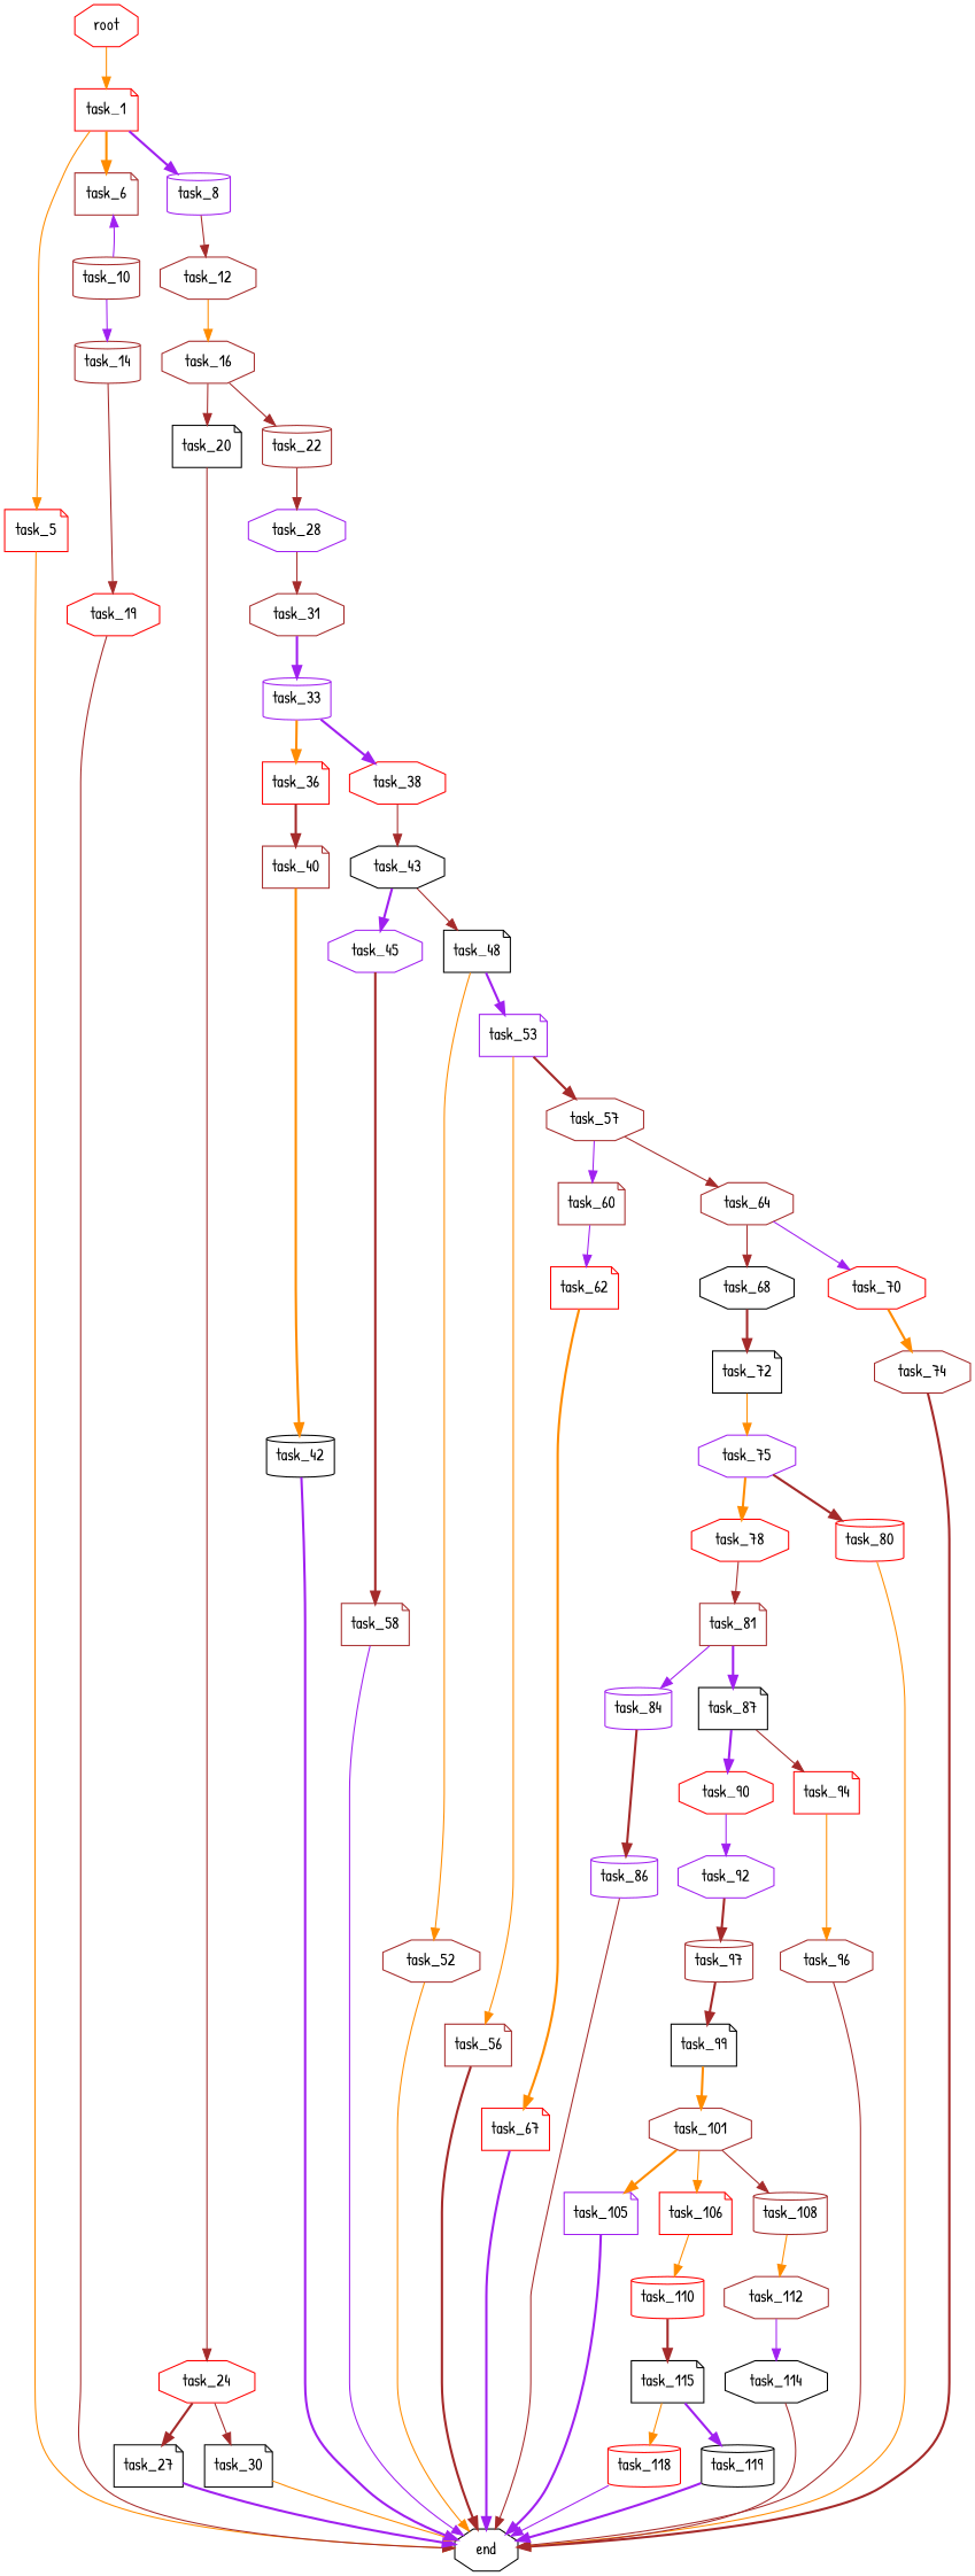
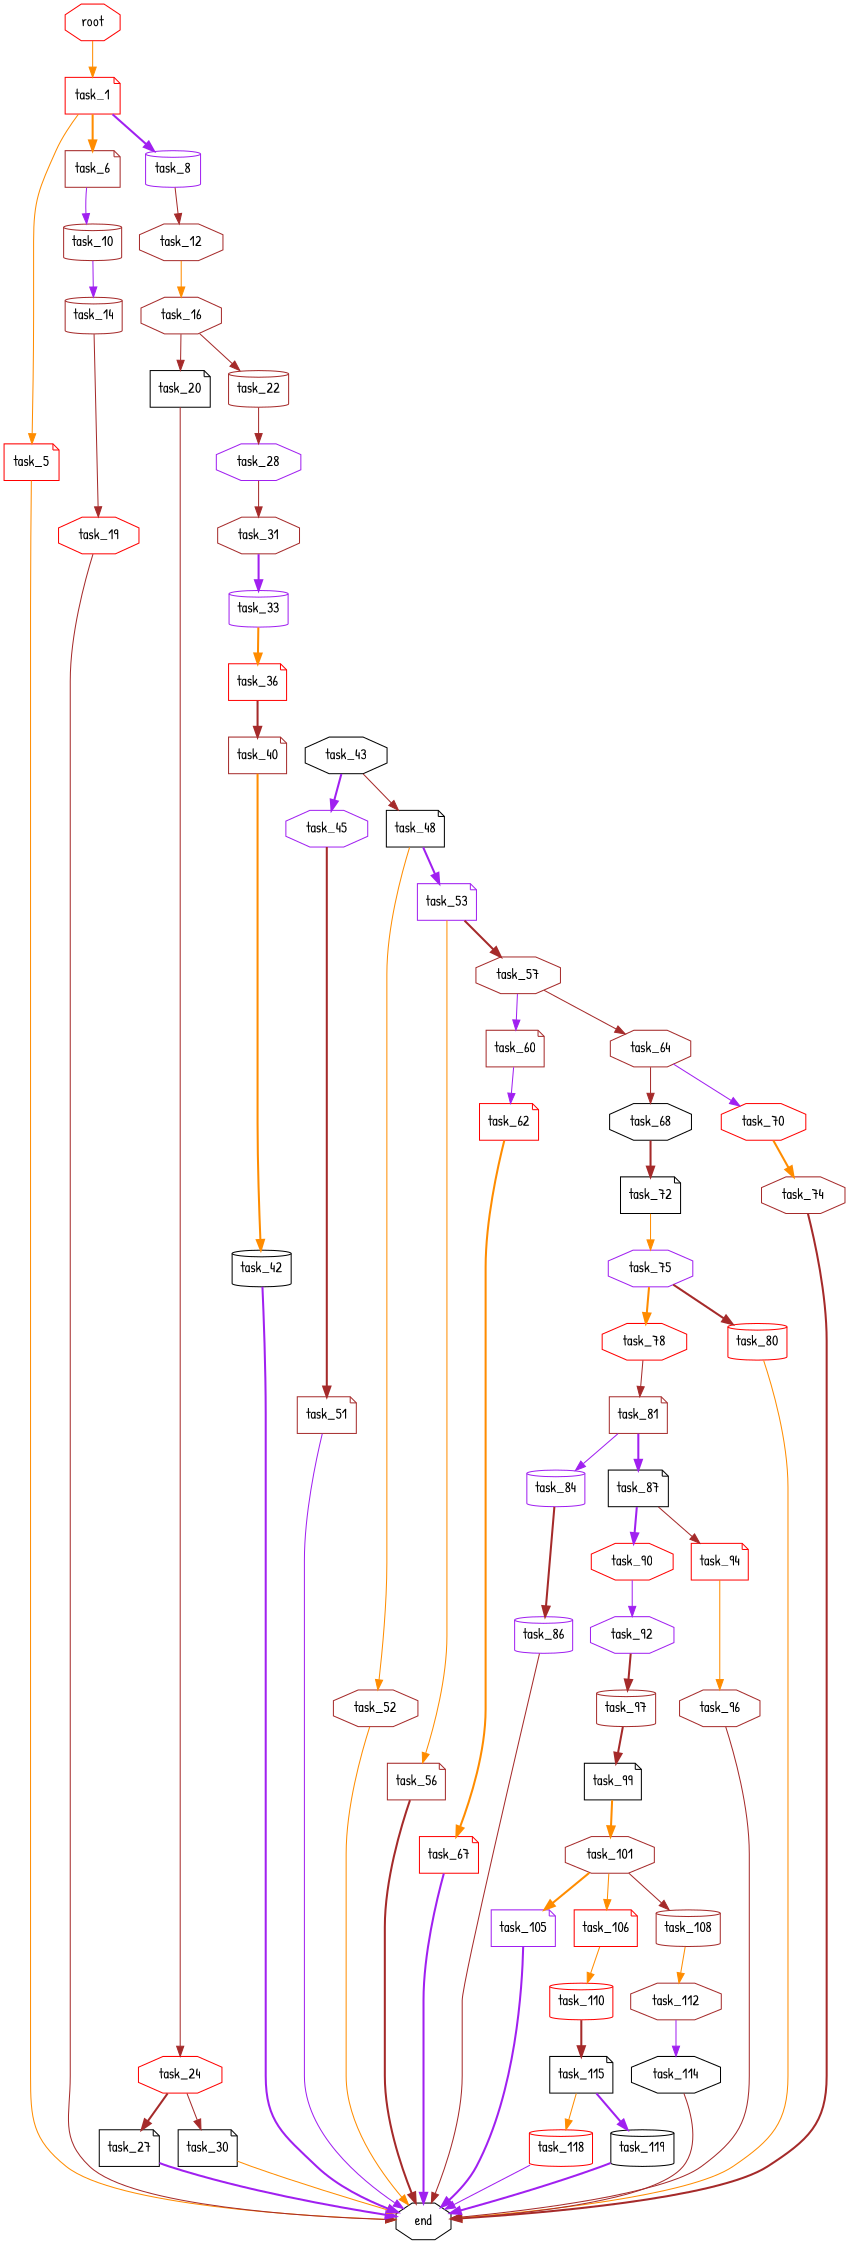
  digraph {
    fontname="Patrick Hand"
    node [color=brown fontname="Patrick Hand" shape=octagon]
    edge [color=brown fontname="Patrick Hand" style=solid]
    root [color=red]
    task_1 [color=red shape=note]
    task_5 [color=red shape=note]
    task_6 [shape=note]
    task_8 [color=purple shape=cylinder]
    end [color=black]
    task_10 [shape=cylinder]
    task_12
    task_14 [shape=cylinder]
    task_16
    task_19 [color=red]
    task_20 [color=black shape=note]
    task_22 [shape=cylinder]
    task_24 [color=red]
    task_28 [color=purple]
    task_27 [color=black shape=note]
    task_30 [color=black shape=note]
    task_31
    task_33 [color=purple shape=cylinder]
    task_36 [color=red shape=note]
-   task_38 [color=red]
    task_40 [shape=note]
    task_43 [color=black]
    task_42 [color=black shape=cylinder]
    task_45 [color=purple]
    task_48 [color=black shape=note]
-   task_51 [shape=note label=task_58]
+   task_51 [shape=note]
    task_52
    task_53 [color=purple shape=note]
    task_56 [shape=note]
    task_57
    task_60 [shape=note]
    task_64
    task_62 [color=red shape=note]
    task_68 [color=black]
    task_70 [color=red]
    task_67 [color=red shape=note]
    task_72 [color=black shape=note]
    task_74
    task_75 [color=purple]
    task_78 [color=red]
    task_80 [color=red shape=cylinder]
    task_81 [shape=note]
    task_84 [color=purple shape=cylinder]
    task_87 [color=black shape=note]
    task_86 [color=purple shape=cylinder]
    task_90 [color=red]
    task_94 [color=red shape=note]
    task_92 [color=purple]
    task_96
    task_97 [shape=cylinder]
    task_99 [color=black shape=note]
    task_101
    task_105 [color=purple shape=note]
    task_106 [color=red shape=note]
    task_108 [shape=cylinder]
    task_110 [color=red shape=cylinder]
    task_112
    task_115 [color=black shape=note]
    task_114 [color=black]
    task_118 [color=red shape=cylinder]
    task_119 [color=black shape=cylinder]
    root -> task_1 [color=darkorange]
    task_1 -> task_5 [color=darkorange]
    task_1 -> task_6 [color=darkorange style=bold]
    task_1 -> task_8 [color=purple style=bold]
    task_5 -> end [color=darkorange]
-   task_10 -> task_6 [color=purple]
+   task_6 -> task_10 [color=purple]
    task_8 -> task_12
    task_10 -> task_14 [color=purple]
    task_12 -> task_16 [color=darkorange]
    task_14 -> task_19
    task_16 -> task_20
    task_16 -> task_22
    task_19 -> end
    task_20 -> task_24
    task_22 -> task_28
    task_24 -> task_27 [style=bold]
    task_24 -> task_30
    task_28 -> task_31
    task_27 -> end [color=purple style=bold]
    task_30 -> end [color=darkorange]
    task_31 -> task_33 [color=purple style=bold]
    task_33 -> task_36 [color=darkorange style=bold]
-   task_33 -> task_38 [color=purple style=bold]
    task_36 -> task_40 [style=bold]
-   task_38 -> task_43
    task_40 -> task_42 [color=darkorange style=bold]
    task_43 -> task_45 [color=purple style=bold]
    task_43 -> task_48
    task_42 -> end [color=purple style=bold]
    task_45 -> task_51 [style=bold]
    task_48 -> task_52 [color=darkorange]
    task_48 -> task_53 [color=purple style=bold]
    task_51 -> end [color=purple]
    task_52 -> end [color=darkorange]
    task_53 -> task_56 [color=darkorange]
    task_53 -> task_57 [style=bold]
    task_56 -> end [style=bold]
    task_57 -> task_60 [color=purple]
    task_57 -> task_64
    task_60 -> task_62 [color=purple]
    task_64 -> task_68
    task_64 -> task_70 [color=purple]
    task_62 -> task_67 [color=darkorange style=bold]
    task_68 -> task_72 [style=bold]
    task_70 -> task_74 [color=darkorange style=bold]
    task_67 -> end [color=purple style=bold]
    task_72 -> task_75 [color=darkorange]
    task_74 -> end [style=bold]
    task_75 -> task_78 [color=darkorange style=bold]
    task_75 -> task_80 [style=bold]
    task_78 -> task_81
    task_80 -> end [color=darkorange]
    task_81 -> task_84 [color=purple]
    task_81 -> task_87 [color=purple style=bold]
    task_84 -> task_86 [style=bold]
    task_87 -> task_90 [color=purple style=bold]
    task_87 -> task_94
    task_86 -> end
    task_90 -> task_92 [color=purple]
    task_94 -> task_96 [color=darkorange]
    task_92 -> task_97 [style=bold]
    task_96 -> end
    task_97 -> task_99 [style=bold]
    task_99 -> task_101 [color=darkorange style=bold]
    task_101 -> task_105 [color=darkorange style=bold]
    task_101 -> task_106 [color=darkorange]
    task_101 -> task_108
    task_105 -> end [color=purple style=bold]
    task_106 -> task_110 [color=darkorange]
    task_108 -> task_112 [color=darkorange]
    task_110 -> task_115 [style=bold]
    task_112 -> task_114 [color=purple]
    task_115 -> task_118 [color=darkorange]
    task_115 -> task_119 [color=purple style=bold]
    task_114 -> end
    task_118 -> end [color=purple]
    task_119 -> end [color=purple style=bold]
  }
